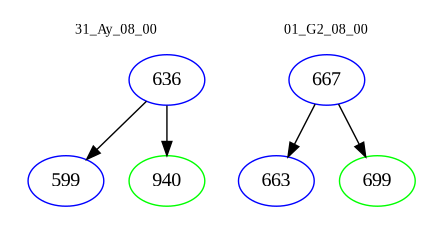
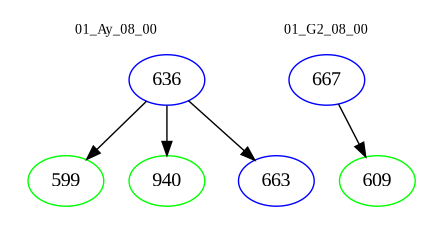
  digraph {
    fontname="Liberation Serif"
    node [color=blue fontname="Liberation Serif"]
    edge [color=black fontname="Liberation Serif"]
    n1 [label=636]
-   n2 [label=599]
+   n2 [color=green label=599]
    n3 [color=green label=940]
    n4 [label=667]
-   n5 [color=green label=699]
+   n5 [color=green label=609]
    n6 [label=663]
    subgraph cluster_1 {
      color=white
      fontsize=10
-     label="31_Ay_08_00"
+     label="01_Ay_08_00"
      n1
      n2
      n3
    }
    subgraph cluster_2 {
      color=white
      fontsize=10
      label="01_G2_08_00"
      n4
      n5
      n6
    }
    n1 -> n2
    n1 -> n3
    n4 -> n5
-   n4 -> n6
+   n1 -> n6
  }
